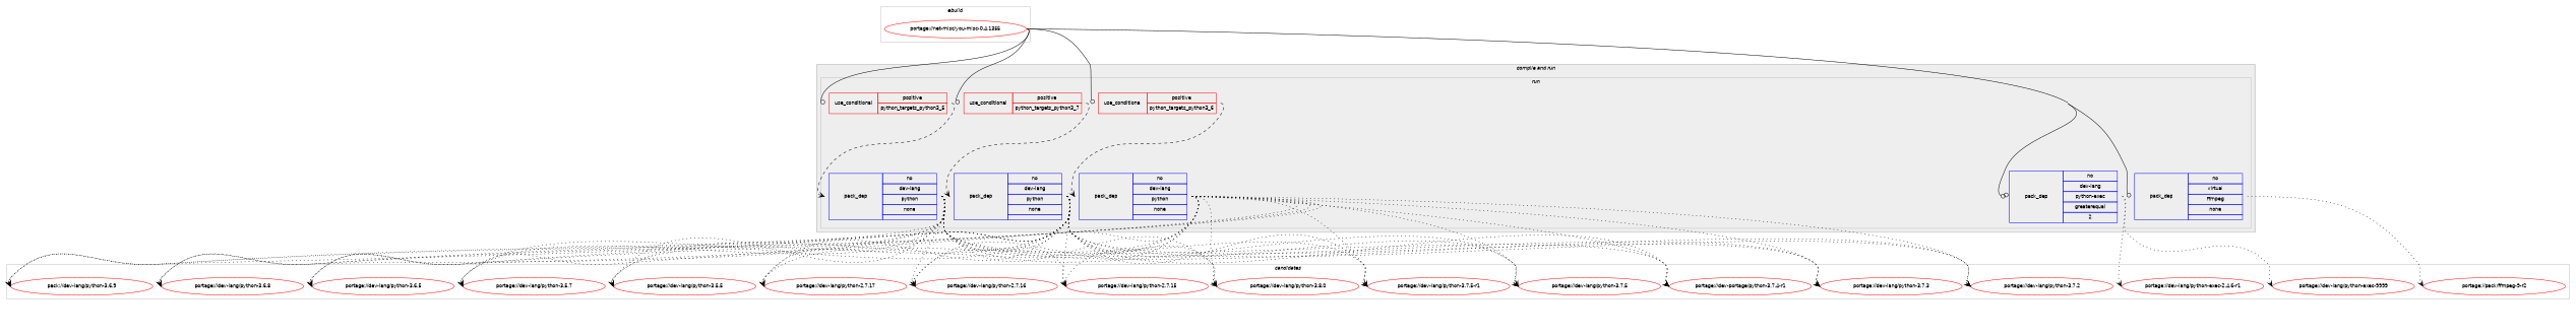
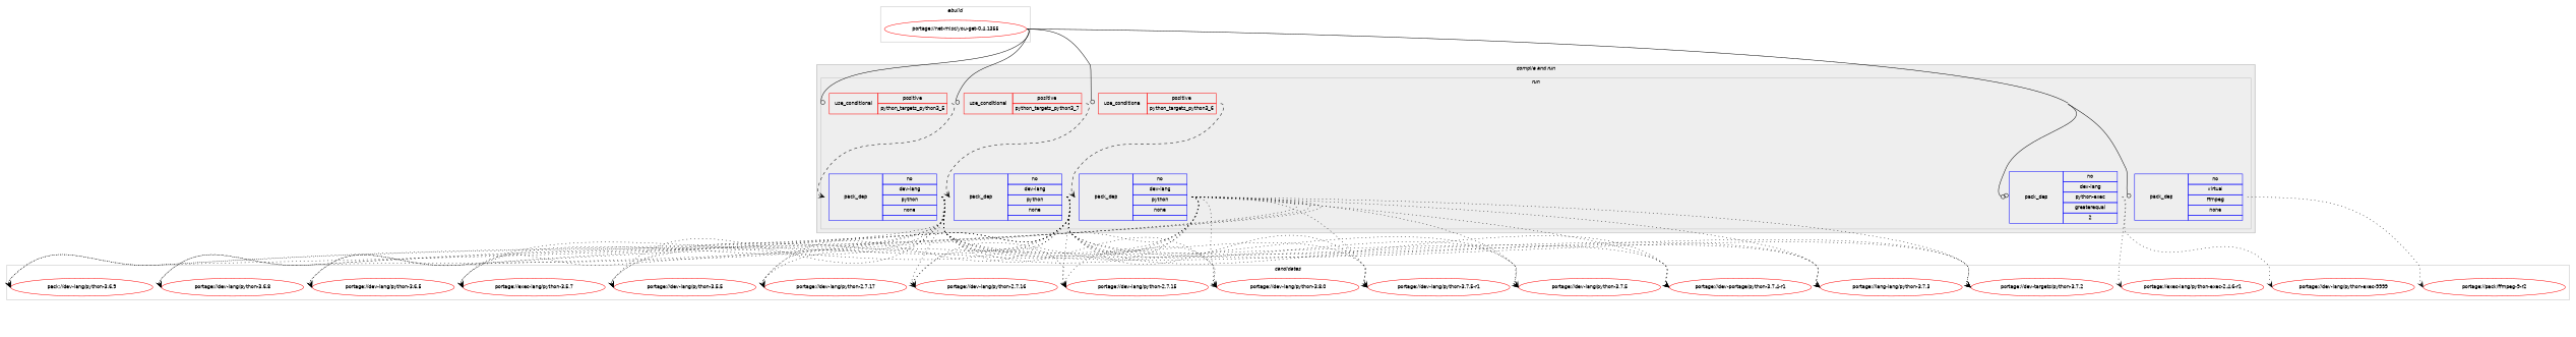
  digraph {
    compound=true
    concentrate=true
    fontname=Helvetica
    fontsize=10
    newrank=true
    rankdir=TB
    ranksep=1.5
    node [color=red fontname=Helvetica fontsize=10]
    edge [arrowhead=vee headport=w style=dotted tailport=e weight=100]
-   n1 [label="portage://net-misc/you-misc-0.4.1355" width=4]
+   n1 [label="portage://net-misc/you-get-0.4.1355" width=4]
    n2 [color=blue label=<<TABLE BORDER="0" CELLBORDER="1" CELLSPACING="0" CELLPADDING="4" WIDTH="220"><TR><TD ROWSPAN="6" CELLPADDING="30">pack_dep</TD></TR><TR><TD WIDTH="110">no</TD></TR><TR><TD>dev-lang</TD></TR><TR><TD>python</TD></TR><TR><TD>none</TD></TR><TR><TD></TD></TR></TABLE>> shape=none]
    n3 [label=<<TABLE BORDER="0" CELLBORDER="1" CELLSPACING="0" CELLPADDING="4"><TR><TD ROWSPAN="3" CELLPADDING="10">use_conditional</TD></TR><TR><TD>positive</TD></TR><TR><TD>python_targets_python3_5</TD></TR></TABLE>> shape=none]
    n4 [color=blue label=<<TABLE BORDER="0" CELLBORDER="1" CELLSPACING="0" CELLPADDING="4" WIDTH="220"><TR><TD ROWSPAN="6" CELLPADDING="30">pack_dep</TD></TR><TR><TD WIDTH="110">no</TD></TR><TR><TD>dev-lang</TD></TR><TR><TD>python</TD></TR><TR><TD>none</TD></TR><TR><TD></TD></TR></TABLE>> shape=none]
    n5 [label=<<TABLE BORDER="0" CELLBORDER="1" CELLSPACING="0" CELLPADDING="4"><TR><TD ROWSPAN="3" CELLPADDING="10">use_conditional</TD></TR><TR><TD>positive</TD></TR><TR><TD>python_targets_python3_6</TD></TR></TABLE>> shape=none]
    n6 [color=blue label=<<TABLE BORDER="0" CELLBORDER="1" CELLSPACING="0" CELLPADDING="4" WIDTH="220"><TR><TD ROWSPAN="6" CELLPADDING="30">pack_dep</TD></TR><TR><TD WIDTH="110">no</TD></TR><TR><TD>dev-lang</TD></TR><TR><TD>python</TD></TR><TR><TD>none</TD></TR><TR><TD></TD></TR></TABLE>> shape=none]
    n7 [label=<<TABLE BORDER="0" CELLBORDER="1" CELLSPACING="0" CELLPADDING="4"><TR><TD ROWSPAN="3" CELLPADDING="10">use_conditional</TD></TR><TR><TD>positive</TD></TR><TR><TD>python_targets_python3_7</TD></TR></TABLE>> shape=none]
    n8 [color=blue label=<<TABLE BORDER="0" CELLBORDER="1" CELLSPACING="0" CELLPADDING="4" WIDTH="220"><TR><TD ROWSPAN="6" CELLPADDING="30">pack_dep</TD></TR><TR><TD WIDTH="110">no</TD></TR><TR><TD>dev-lang</TD></TR><TR><TD>python-exec</TD></TR><TR><TD>greaterequal</TD></TR><TR><TD>2</TD></TR></TABLE>> shape=none]
    n9 [color=blue label=<<TABLE BORDER="0" CELLBORDER="1" CELLSPACING="0" CELLPADDING="4" WIDTH="220"><TR><TD ROWSPAN="6" CELLPADDING="30">pack_dep</TD></TR><TR><TD WIDTH="110">no</TD></TR><TR><TD>virtual</TD></TR><TR><TD>ffmpeg</TD></TR><TR><TD>none</TD></TR><TR><TD></TD></TR></TABLE>> shape=none]
    n10 [label="portage://dev-lang/python-2.7.15" width=4]
    n11 [label="portage://dev-lang/python-2.7.16" width=4]
    n12 [label="portage://dev-lang/python-2.7.17" width=4]
    n13 [label="portage://dev-lang/python-3.5.5" width=4]
-   n14 [label="portage://dev-lang/python-3.5.7" width=4]
+   n14 [label="portage://exec-lang/python-3.5.7" width=4]
    n15 [label="portage://dev-lang/python-3.6.5" width=4]
    n16 [label="portage://dev-lang/python-3.6.8" width=4]
    n17 [label="pack://dev-lang/python-3.6.9" width=4]
-   n18 [label="portage://dev-lang/python-3.7.2" width=4]
-   n19 [label="portage://dev-lang/python-3.7.3" width=4]
+   n18 [label="portage://dev-targets/python-3.7.2" width=4]
+   n19 [label="portage://lang-lang/python-3.7.3" width=4]
    n20 [label="portage://dev-portage/python-3.7.4-r1" width=4]
    n21 [label="portage://dev-lang/python-3.7.5" width=4]
    n22 [label="portage://dev-lang/python-3.7.5-r1" width=4]
    n23 [label="portage://dev-lang/python-3.8.0" width=4]
-   n24 [label="portage://dev-lang/python-exec-2.4.6-r1" width=4]
+   n24 [label="portage://exec-lang/python-exec-2.4.6-r1" width=4]
    n25 [label="portage://dev-lang/python-exec-9999" width=4]
    n26 [label="portage://pack/ffmpeg-9-r2" width=4]
    subgraph cluster_1 {
      color=gray
      label=<<i>ebuild</i>>
      rank=same
      n1
    }
    subgraph cluster_2 {
      color=gray
      label=<<i>dependencies</i>>
      subgraph cluster_3 {
        color=gray
        fillcolor="#eeeeee"
        label=<<i>compile</i>>
        style=filled
      }
      subgraph cluster_4 {
        color=gray
        fillcolor="#eeeeee"
        label=<<i>compile and run</i>>
        style=filled
      }
      subgraph cluster_5 {
        color=gray
        fillcolor="#eeeeee"
        label=<<i>run</i>>
        style=filled
        subgraph sub_6 {
          color=gray
          fillcolor="#eeeeee"
          label=<<i>run</i>>
          style=filled
          n3
          subgraph sub_7 {
            color=gray
            fillcolor="#eeeeee"
            label=<<i>run</i>>
            style=filled
            n2
          }
        }
        subgraph sub_8 {
          color=gray
          fillcolor="#eeeeee"
          label=<<i>run</i>>
          style=filled
          n5
          subgraph sub_9 {
            color=gray
            fillcolor="#eeeeee"
            label=<<i>run</i>>
            style=filled
            n4
          }
        }
        subgraph sub_10 {
          color=gray
          fillcolor="#eeeeee"
          label=<<i>run</i>>
          style=filled
          n7
          subgraph sub_11 {
            color=gray
            fillcolor="#eeeeee"
            label=<<i>run</i>>
            style=filled
            n6
          }
        }
        subgraph sub_12 {
          color=gray
          fillcolor="#eeeeee"
          label=<<i>run</i>>
          style=filled
          n8
        }
        subgraph sub_13 {
          color=gray
          fillcolor="#eeeeee"
          label=<<i>run</i>>
          style=filled
          n9
        }
      }
    }
    subgraph cluster_14 {
      color=gray
      label=<<i>candidates</i>>
      rank=same
      subgraph sub_15 {
        color=black
        label=<<i>candidates</i>>
        nodesep=1
        rank=same
        n10
        n11
        n12
        n13
        n14
        n15
        n16
        n17
        n18
        n19
        n20
        n21
        n22
        n23
      }
      subgraph sub_16 {
        color=black
        label=<<i>candidates</i>>
        nodesep=1
        rank=same
        n10
        n11
        n12
        n13
        n14
        n15
        n16
        n17
        n18
        n19
        n20
        n21
        n22
        n23
      }
      subgraph sub_17 {
        color=black
        label=<<i>candidates</i>>
        nodesep=1
        rank=same
        n10
        n11
        n12
        n13
        n14
        n15
        n16
        n17
        n18
        n19
        n20
        n21
        n22
        n23
      }
      subgraph sub_18 {
        color=black
        label=<<i>candidates</i>>
        nodesep=1
        rank=same
        n24
        n25
      }
      subgraph sub_19 {
        color=black
        label=<<i>candidates</i>>
        nodesep=1
        rank=same
        n26
      }
    }
    n1 -> n3 [arrowhead=odot style=solid weight=20]
    n1 -> n5 [arrowhead=odot style=solid weight=20]
    n1 -> n7 [arrowhead=odot style=solid weight=20]
    n1 -> n8 [arrowhead=odot style=solid weight=20]
    n1 -> n9 [arrowhead=odot style=solid weight=20]
    n2 -> n10
    n2 -> n11
    n2 -> n12
    n2 -> n13
    n2 -> n14
    n2 -> n15
    n2 -> n16
    n2 -> n17
    n2 -> n18
    n2 -> n19
    n2 -> n20
    n2 -> n21
    n2 -> n22
    n2 -> n23
    n3 -> n2 [style=dashed weight=20]
    n4 -> n10
    n4 -> n11
    n4 -> n12
    n4 -> n13
    n4 -> n14
    n4 -> n15
    n4 -> n16
    n4 -> n17
    n4 -> n18
    n4 -> n19
    n4 -> n20
    n4 -> n21
    n4 -> n22
    n4 -> n23
    n5 -> n4 [style=dashed weight=20]
    n6 -> n10
    n6 -> n11
    n6 -> n12
    n6 -> n13
    n6 -> n14
    n6 -> n15
    n6 -> n16
    n6 -> n17
    n6 -> n18
    n6 -> n19
    n6 -> n20
    n6 -> n21
    n6 -> n22
    n6 -> n23
    n7 -> n6 [style=dashed weight=20]
    n8 -> n24
    n8 -> n25
    n9 -> n26
  }
